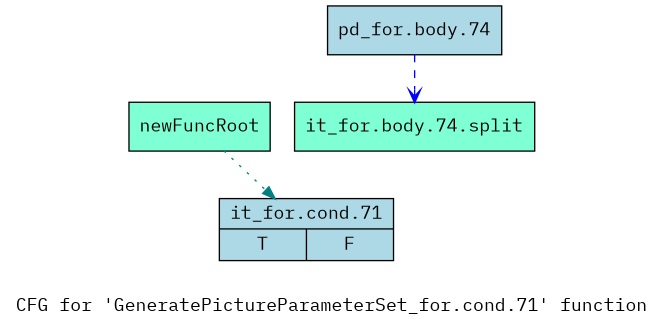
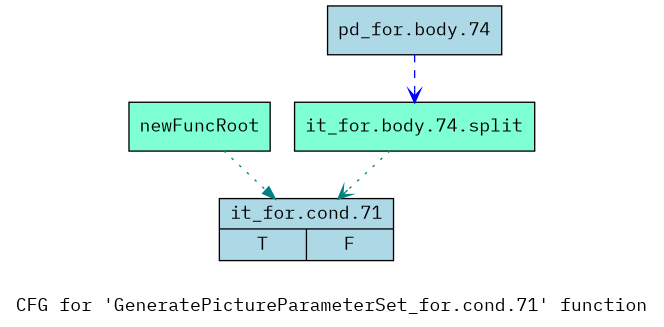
  digraph {
    fontname="IBM Plex Mono"
    label="CFG for 'GeneratePictureParameterSet_for.cond.71' function"
    node [fillcolor=aquamarine fontname="IBM Plex Mono" shape=record style=filled]
    edge [arrowhead=vee color=teal fontname="IBM Plex Mono" style=dotted]
    n1 [label="{newFuncRoot}"]
    n2 [fillcolor=lightblue label="{it_for.cond.71|{<s0>T|<s1>F}}"]
    n3 [fillcolor=lightblue label="{pd_for.body.74}"]
    n4 [label="{it_for.body.74.split}"]
    n1 -> n2 [arrowhead=normal]
    n3 -> n4 [color=blue style=dashed]
+   n4 -> n2
  }
